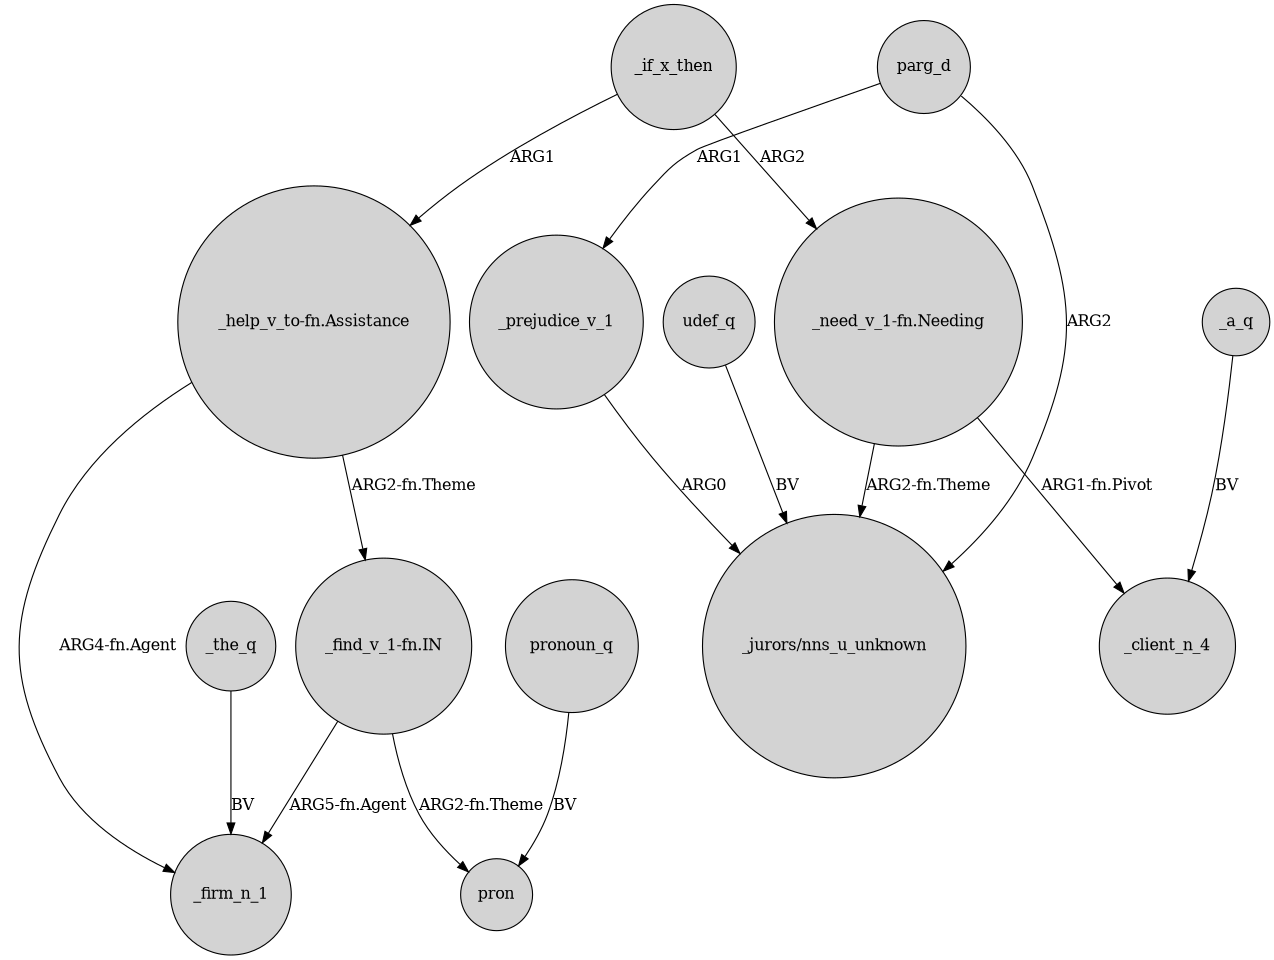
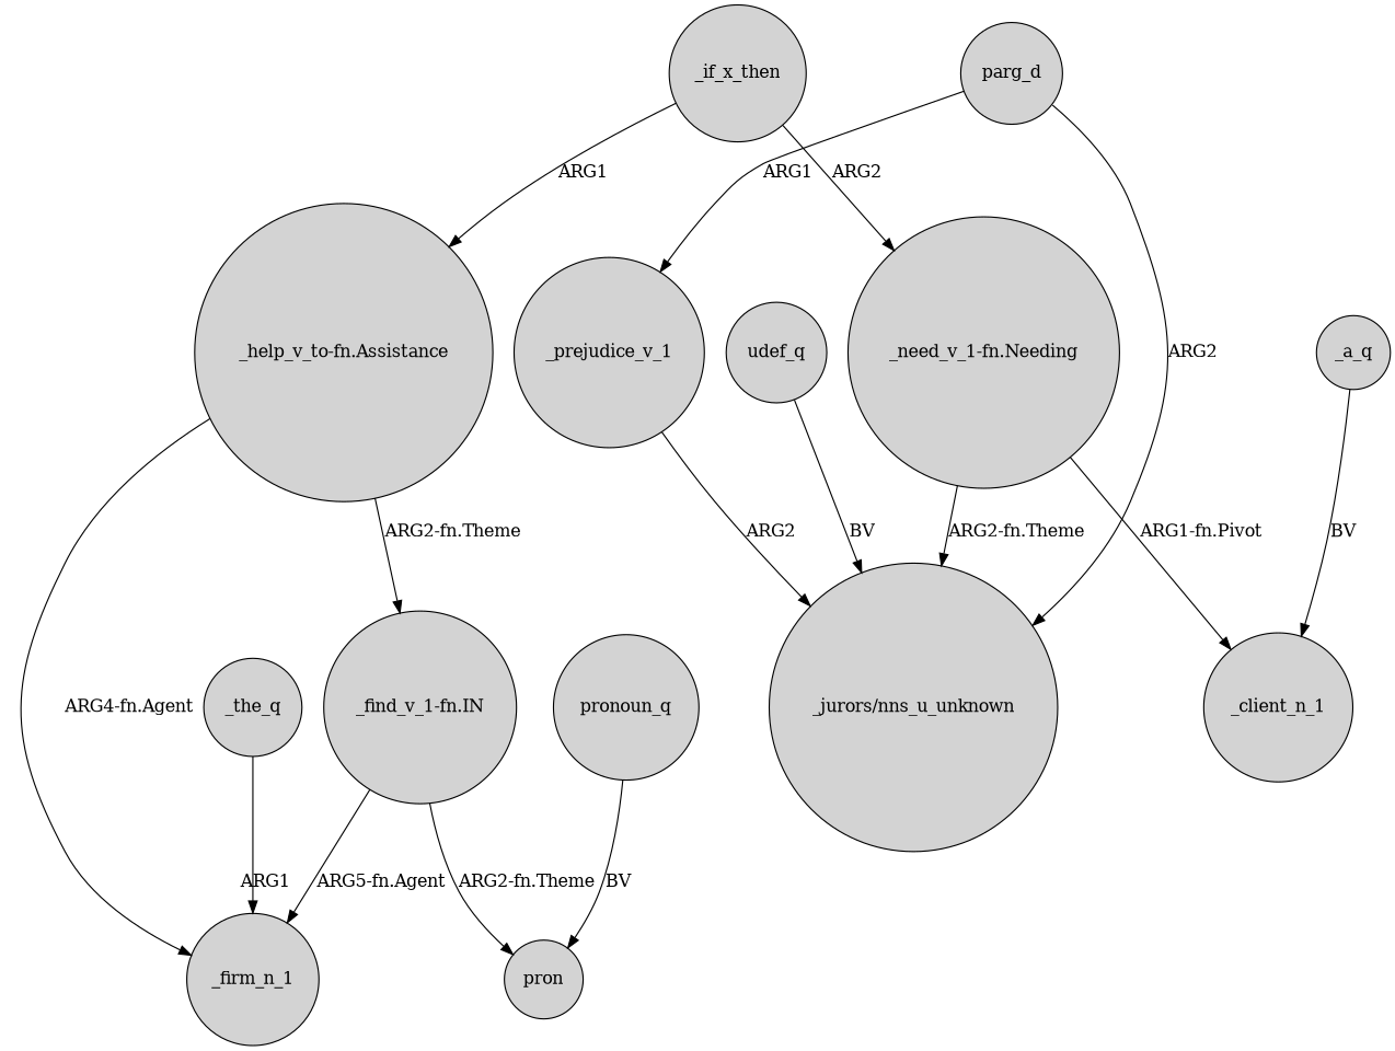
  digraph {
    node [shape=circle style=filled]
    _if_x_then
    "_help_v_to-fn.Assistance"
    "_need_v_1-fn.Needing"
    "_find_v_1-fn.IN"
    _firm_n_1
    "_jurors/nns_u_unknown"
-   _client_n_1 [label=_client_n_4]
+   _client_n_1
    pron
    _prejudice_v_1
    parg_d
    udef_q
    _a_q
    pronoun_q
    _the_q
    _if_x_then -> "_help_v_to-fn.Assistance" [label=ARG1]
    _if_x_then -> "_need_v_1-fn.Needing" [label=ARG2]
    "_help_v_to-fn.Assistance" -> "_find_v_1-fn.IN" [label="ARG2-fn.Theme"]
    "_help_v_to-fn.Assistance" -> _firm_n_1 [label="ARG4-fn.Agent"]
    "_need_v_1-fn.Needing" -> "_jurors/nns_u_unknown" [label="ARG2-fn.Theme"]
    "_need_v_1-fn.Needing" -> _client_n_1 [label="ARG1-fn.Pivot"]
    "_find_v_1-fn.IN" -> _firm_n_1 [label="ARG5-fn.Agent"]
    "_find_v_1-fn.IN" -> pron [label="ARG2-fn.Theme"]
-   _prejudice_v_1 -> "_jurors/nns_u_unknown" [label=ARG0]
+   _prejudice_v_1 -> "_jurors/nns_u_unknown" [label=ARG2]
    parg_d -> "_jurors/nns_u_unknown" [label=ARG2]
    parg_d -> _prejudice_v_1 [label=ARG1]
    udef_q -> "_jurors/nns_u_unknown" [label=BV]
    _a_q -> _client_n_1 [label=BV]
    pronoun_q -> pron [label=BV]
-   _the_q -> _firm_n_1 [label=BV]
+   _the_q -> _firm_n_1 [label=ARG1]
  }
